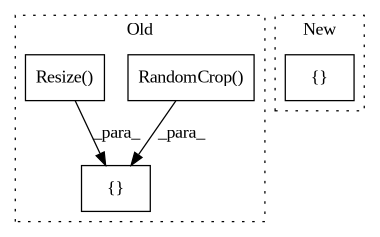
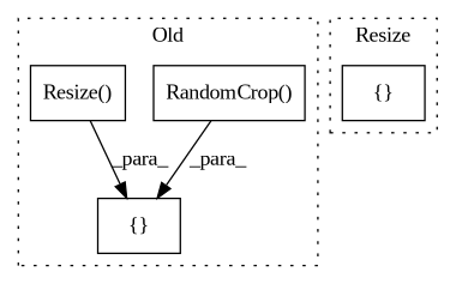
  digraph {
    fontname="Liberation Serif"
    node [a=75 l="14,0" shape=box fontname="Liberation Serif"]
    edge [fontname="Liberation Serif"]
    n1 [l="22,1" label="RandomCrop()" s="25912,25967"]
    n2 [a=59 label="{}" s="25823,26118"]
    n3 [l="18,1" label="Resize()" s="25837,25897"]
    n4 [a=59 label="{}" s="25718,25821"]
    subgraph cluster_1 {
      label=Old
      style=dotted
      n1
      n2
      n3
    }
    subgraph cluster_2 {
-     label=New
+     label=Resize
      style=dotted
      n4
    }
    n1 -> n2 [label=_para_]
    n3 -> n2 [label=_para_]
  }
